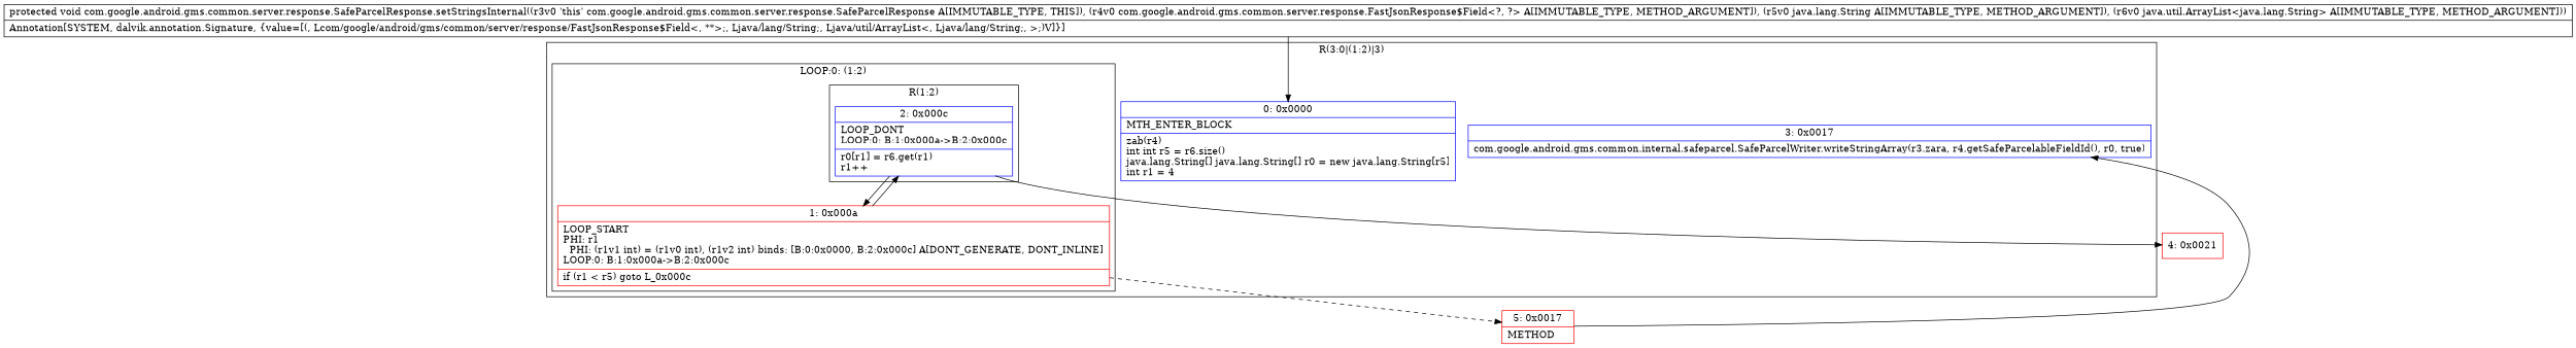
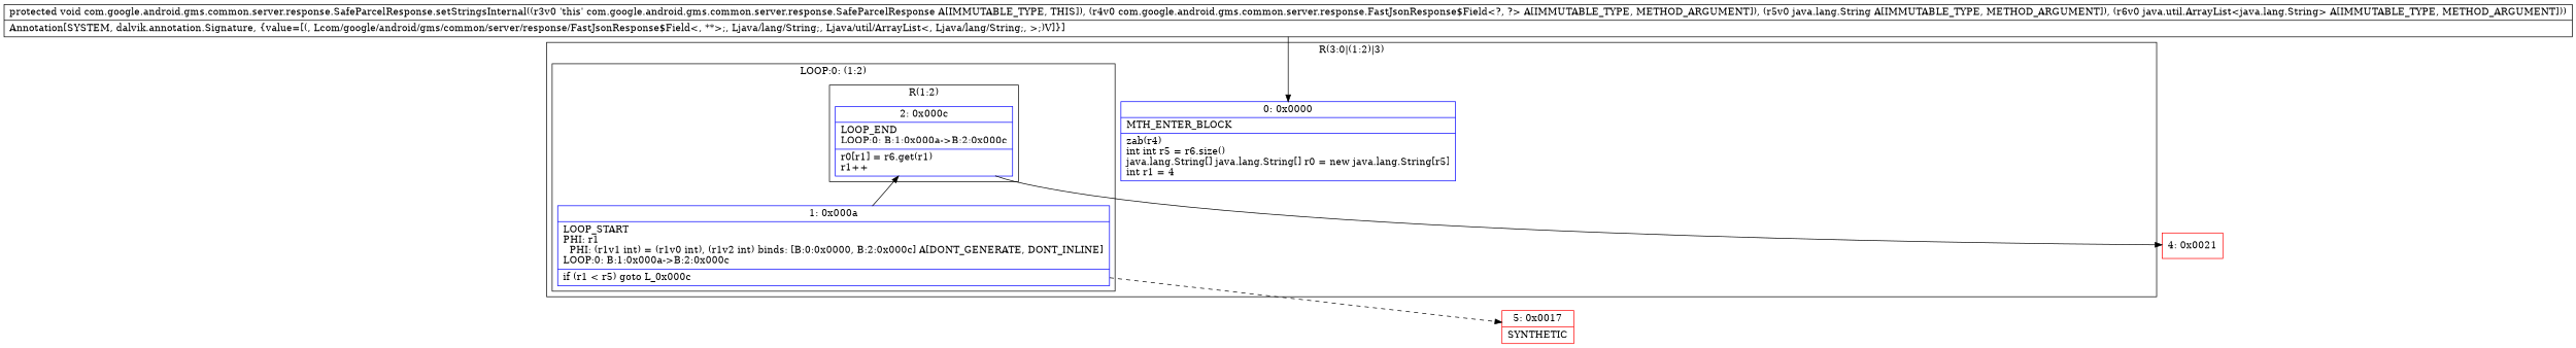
  digraph {
    node [color=blue shape=record]
-   n1 [label="{2\:\ 0x000c|LOOP_DONT\lLOOP:0: B:1:0x000a\-\>B:2:0x000c\l|r0[r1] = r6.get(r1)\lr1++\l}"]
-   n2 [color=red label="{1\:\ 0x000a|LOOP_START\lPHI: r1 \l  PHI: (r1v1 int) = (r1v0 int), (r1v2 int) binds: [B:0:0x0000, B:2:0x000c] A[DONT_GENERATE, DONT_INLINE]\lLOOP:0: B:1:0x000a\-\>B:2:0x000c\l|if (r1 \< r5) goto L_0x000c\l}"]
+   n1 [label="{2\:\ 0x000c|LOOP_END\lLOOP:0: B:1:0x000a\-\>B:2:0x000c\l|r0[r1] = r6.get(r1)\lr1++\l}"]
+   n2 [label="{1\:\ 0x000a|LOOP_START\lPHI: r1 \l  PHI: (r1v1 int) = (r1v0 int), (r1v2 int) binds: [B:0:0x0000, B:2:0x000c] A[DONT_GENERATE, DONT_INLINE]\lLOOP:0: B:1:0x000a\-\>B:2:0x000c\l|if (r1 \< r5) goto L_0x000c\l}"]
    n3 [label="{0\:\ 0x0000|MTH_ENTER_BLOCK\l|zab(r4)\lint int r5 = r6.size()\ljava.lang.String[] java.lang.String[] r0 = new java.lang.String[r5]\lint r1 = 4\l}"]
-   n4 [label="{3\:\ 0x0017|com.google.android.gms.common.internal.safeparcel.SafeParcelWriter.writeStringArray(r3.zara, r4.getSafeParcelableFieldId(), r0, true)\l}"]
    n5 [color=red label="{4\:\ 0x0021}"]
-   n6 [color=red label="{5\:\ 0x0017|METHOD\l}"]
+   n6 [color=red label="{5\:\ 0x0017|SYNTHETIC\l}"]
    n7 [label="{protected void com.google.android.gms.common.server.response.SafeParcelResponse.setStringsInternal((r3v0 'this' com.google.android.gms.common.server.response.SafeParcelResponse A[IMMUTABLE_TYPE, THIS]), (r4v0 com.google.android.gms.common.server.response.FastJsonResponse$Field\<?, ?\> A[IMMUTABLE_TYPE, METHOD_ARGUMENT]), (r5v0 java.lang.String A[IMMUTABLE_TYPE, METHOD_ARGUMENT]), (r6v0 java.util.ArrayList\<java.lang.String\> A[IMMUTABLE_TYPE, METHOD_ARGUMENT]))  | Annotation[SYSTEM, dalvik.annotation.Signature, \{value=[(, Lcom\/google\/android\/gms\/common\/server\/response\/FastJsonResponse$Field\<, **\>;, Ljava\/lang\/String;, Ljava\/util\/ArrayList\<, Ljava\/lang\/String;, \>;)V]\}]\l}" color=""]
    subgraph cluster_1 {
      label="R(3:0|(1:2)|3)"
      n3
-     n4
      subgraph cluster_2 {
        label="LOOP:0: (1:2)"
        n2
        subgraph cluster_3 {
          label="R(1:2)"
          n1
        }
      }
    }
-   n1 -> n2
    n1 -> n5
    n2 -> n1
    n2 -> n6 [style=dashed]
-   n6 -> n4
    n7 -> n3
  }
